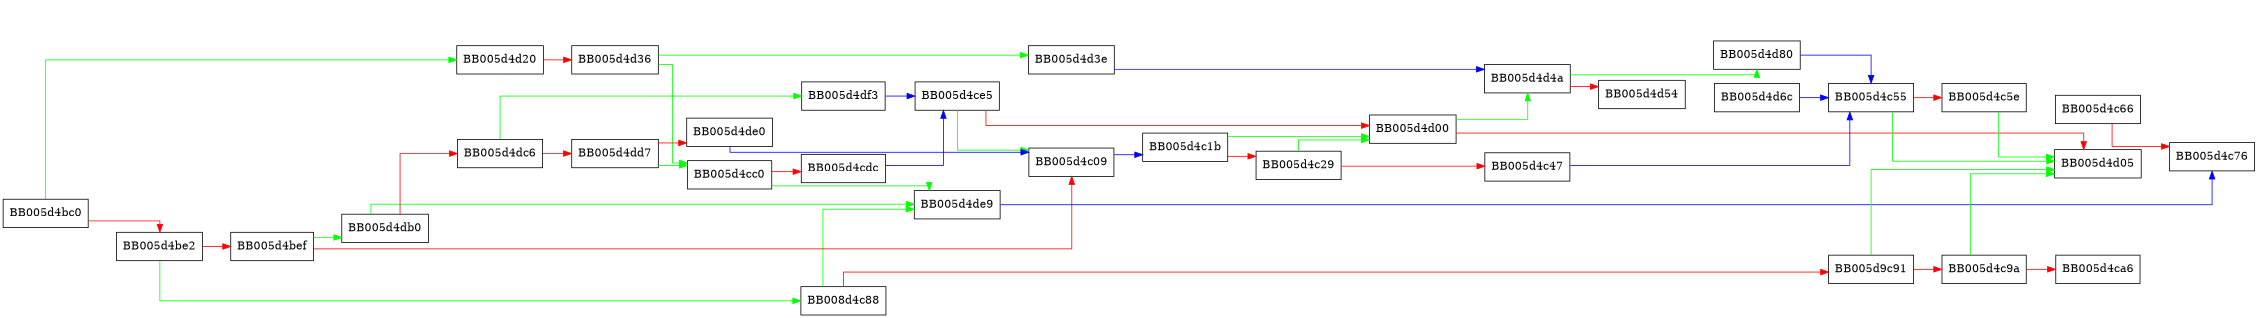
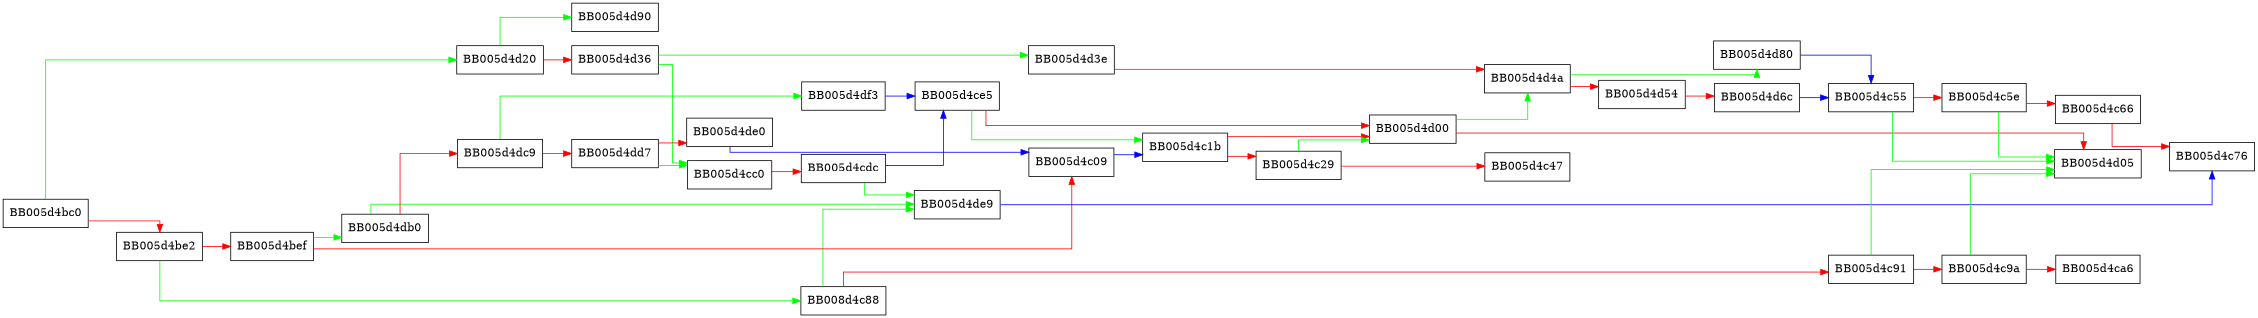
  digraph {
    rankdir=LR
    splines=ortho
    node [shape=box]
    edge [color=green]
    BB005d4bc0
    BB005d4d20
    BB005d4be2
+   BB005d4d90
    BB005d4d36
    n6 [label=BB008d4c88]
    BB005d4bef
    BB005d4cc0
    BB005d4d3e
    BB005d4de9
-   BB005d4c91 [label=BB005d9c91]
+   BB005d4c91
    BB005d4db0
    BB005d4c09
    BB005d4c76
    BB005d4d05
    BB005d4c9a
-   BB005d4dc9 [label=BB005d4dc6]
+   BB005d4dc9
    BB005d4c1b
    BB005d4df3
    BB005d4dd7
    BB005d4d00
    BB005d4c29
    BB005d4d4a
    BB005d4c47
    BB005d4d80
    BB005d4d54
    BB005d4c55
    BB005d4c5e
    BB005d4c66
    BB005d4ca6
    BB005d4cdc
    BB005d4ce5
    BB005d4d6c
    BB005d4de0
    BB005d4bc0 -> BB005d4d20
    BB005d4bc0 -> BB005d4be2 [color=red]
+   BB005d4d20 -> BB005d4d90
    BB005d4d20 -> BB005d4d36 [color=red]
    BB005d4be2 -> n6
    BB005d4be2 -> BB005d4bef [color=red]
    BB005d4d36 -> BB005d4cc0
    BB005d4d36 -> BB005d4d3e
    n6 -> BB005d4de9
    n6 -> BB005d4c91 [color=red]
    BB005d4bef -> BB005d4db0
    BB005d4bef -> BB005d4c09 [color=red]
-   BB005d4cc0 -> BB005d4de9
+   BB005d4cdc -> BB005d4de9
    BB005d4cc0 -> BB005d4cdc [color=red]
-   BB005d4d3e -> BB005d4d4a [color=blue]
+   BB005d4d3e -> BB005d4d4a [color=red]
    BB005d4de9 -> BB005d4c76 [color=blue]
    BB005d4c91 -> BB005d4d05
    BB005d4c91 -> BB005d4c9a [color=red]
    BB005d4db0 -> BB005d4de9
    BB005d4db0 -> BB005d4dc9 [color=red]
    BB005d4c09 -> BB005d4c1b [color=blue]
    BB005d4c9a -> BB005d4d05
    BB005d4c9a -> BB005d4ca6 [color=red]
    BB005d4dc9 -> BB005d4df3
    BB005d4dc9 -> BB005d4dd7 [color=red]
-   BB005d4c1b -> BB005d4d00
+   BB005d4c1b -> BB005d4d00 [color=red]
    BB005d4c1b -> BB005d4c29 [color=red]
    BB005d4df3 -> BB005d4ce5 [color=blue]
    BB005d4dd7 -> BB005d4cc0
    BB005d4dd7 -> BB005d4de0 [color=red]
    BB005d4d00 -> BB005d4d05 [color=red]
    BB005d4d00 -> BB005d4d4a
    BB005d4c29 -> BB005d4d00
    BB005d4c29 -> BB005d4c47 [color=red]
    BB005d4d4a -> BB005d4d80
    BB005d4d4a -> BB005d4d54 [color=red]
-   BB005d4c47 -> BB005d4c55 [color=blue]
    BB005d4d80 -> BB005d4c55 [color=blue]
+   BB005d4d54 -> BB005d4d6c [color=red]
    BB005d4c55 -> BB005d4d05
    BB005d4c55 -> BB005d4c5e [color=red]
    BB005d4c5e -> BB005d4d05
+   BB005d4c5e -> BB005d4c66 [color=red]
    BB005d4c66 -> BB005d4c76 [color=red]
    BB005d4cdc -> BB005d4ce5 [color=blue]
-   BB005d4ce5 -> BB005d4c09
+   BB005d4ce5 -> BB005d4c1b
    BB005d4ce5 -> BB005d4d00 [color=red]
    BB005d4d6c -> BB005d4c55 [color=blue]
    BB005d4de0 -> BB005d4c09 [color=blue]
  }
